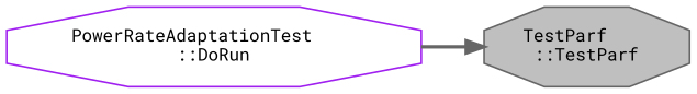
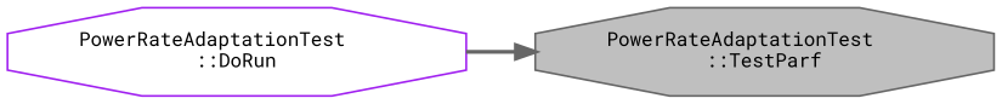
  digraph {
    rankdir=RL
    fontname="Roboto Mono"
    node [fontname="Roboto Mono" fontsize=10 shape=octagon style=filled]
-   n1 [color=gray40 fillcolor=grey75 fontcolor=black height=0.2 label="TestParf\l::TestParf" width=0.4]
+   n1 [color=gray40 fillcolor=grey75 fontcolor=black height=0.2 label="PowerRateAdaptationTest\l::TestParf" width=0.4]
    n2 [color=purple fillcolor=white height=0.2 label="PowerRateAdaptationTest\l::DoRun" width=0.4]
    n1 -> n2 [color=gray40 dir=back fontname="Roboto Mono" fontsize=10 labelfontname=Helvetica labelfontsize=10 style=bold]
  }
